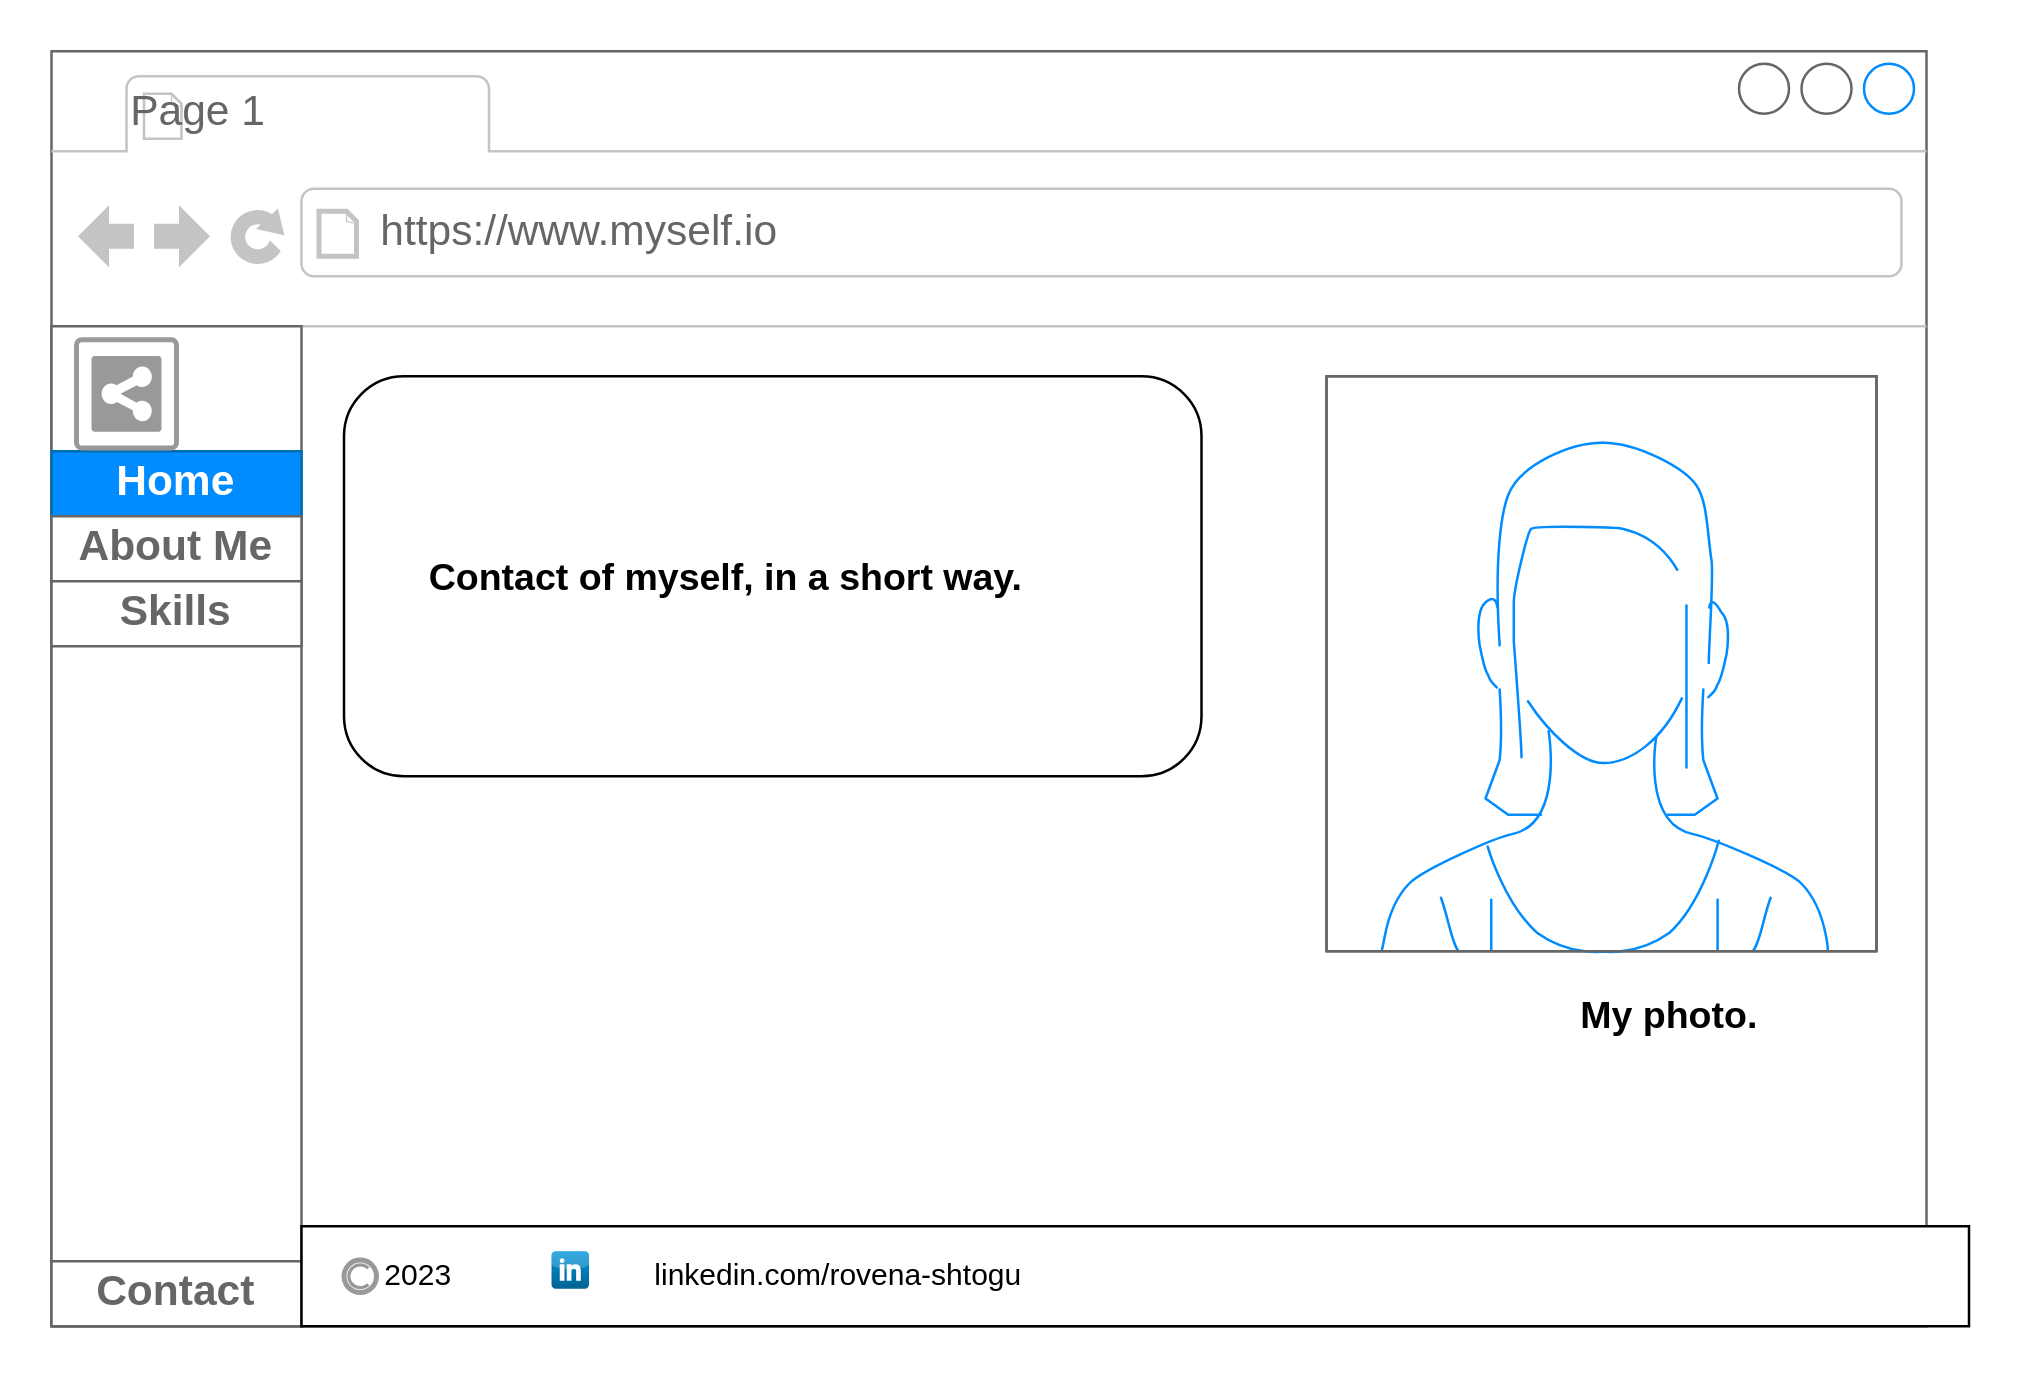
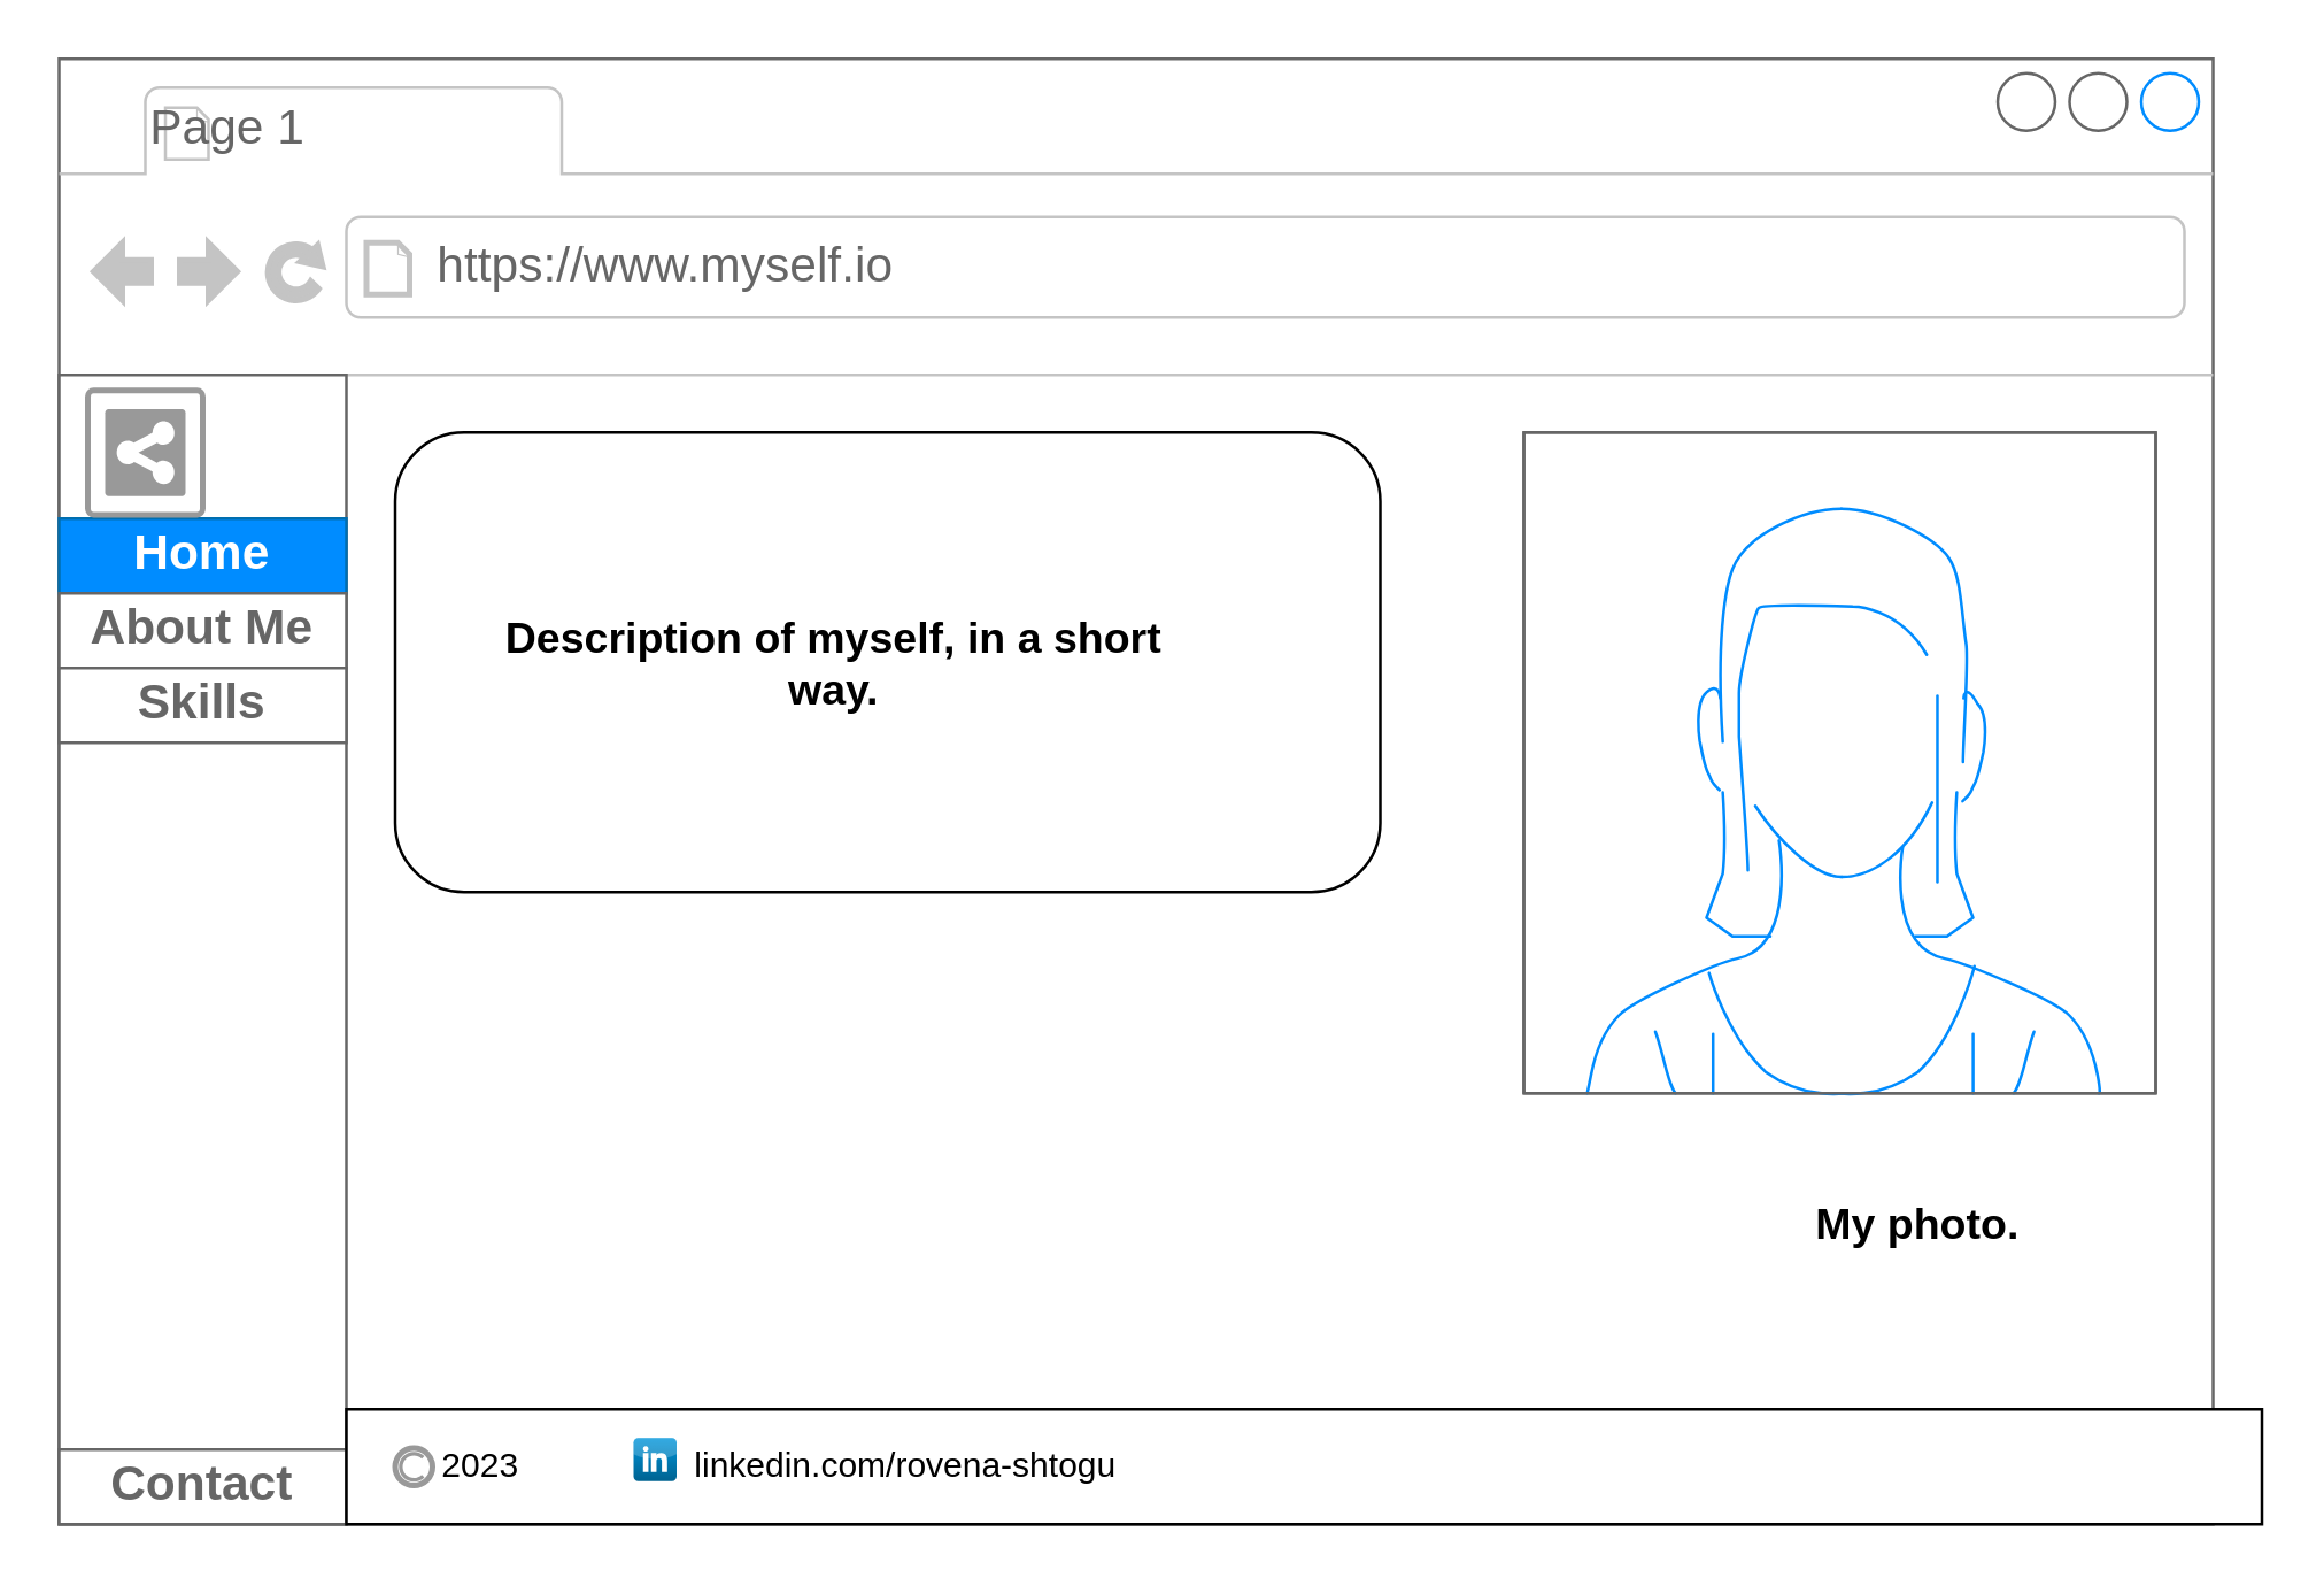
  <mxCell id="0" />
  <mxCell id="1" parent="0" />
  <mxCell id="2" value="" style="strokeWidth=1;shadow=0;dashed=0;align=center;html=1;shape=mxgraph.mockup.containers.browserWindow;rSize=0;strokeColor=#666666;strokeColor2=#008cff;strokeColor3=#c4c4c4;mainText=,;recursiveResize=0;" vertex="1" parent="1"><mxGeometry x="20" y="20" width="750" height="510" as="geometry" /></mxCell>
  <mxCell id="3" value="Page 1" style="strokeWidth=1;shadow=0;dashed=0;align=center;html=1;shape=mxgraph.mockup.containers.anchor;fontSize=17;fontColor=#666666;align=left;whiteSpace=wrap;" vertex="1" parent="2"><mxGeometry x="30" y="12" width="110" height="26" as="geometry" /></mxCell>
  <mxCell id="4" value="https://www.myself.io" style="strokeWidth=1;shadow=0;dashed=0;align=center;html=1;shape=mxgraph.mockup.containers.anchor;rSize=0;fontSize=17;fontColor=#666666;align=left;" vertex="1" parent="2"><mxGeometry x="130" y="60" width="250" height="26" as="geometry" /></mxCell>
  <mxCell id="5" value="" style="strokeWidth=1;shadow=0;dashed=0;align=center;html=1;shape=mxgraph.mockup.containers.rrect;rSize=0;strokeColor=#666666;" vertex="1" parent="2"><mxGeometry y="110" width="100" height="400" as="geometry" /></mxCell>
  <mxCell id="6" value="&lt;font color=&quot;#ffffff&quot;&gt;Home&lt;/font&gt;" style="strokeColor=#006EAF;fillColor=#008CFF;strokeWidth=1;shadow=0;dashed=0;align=center;html=1;shape=mxgraph.mockup.containers.rrect;rSize=0;fontSize=17;fontColor=#ffffff;fontStyle=1;resizeWidth=1;whiteSpace=wrap;" vertex="1" parent="5"><mxGeometry width="100" height="26" relative="1" as="geometry"><mxPoint y="50" as="offset" /></mxGeometry></mxCell>
  <mxCell id="7" value="About Me" style="strokeColor=inherit;fillColor=inherit;gradientColor=inherit;strokeWidth=1;shadow=0;dashed=0;align=center;html=1;shape=mxgraph.mockup.containers.rrect;rSize=0;fontSize=17;fontColor=#666666;fontStyle=1;resizeWidth=1;whiteSpace=wrap;" vertex="1" parent="5"><mxGeometry width="100" height="26" relative="1" as="geometry"><mxPoint y="76" as="offset" /></mxGeometry></mxCell>
  <mxCell id="8" value="Skills" style="strokeWidth=1;shadow=0;dashed=0;align=center;html=1;shape=mxgraph.mockup.containers.rrect;rSize=0;fontSize=17;fontColor=#666666;fontStyle=1;fillColor=#FFFFFF;strokeColor=#666666;resizeWidth=1;whiteSpace=wrap;" vertex="1" parent="5"><mxGeometry width="100" height="26" relative="1" as="geometry"><mxPoint y="102" as="offset" /></mxGeometry></mxCell>
  <mxCell id="9" value="Contact" style="strokeColor=inherit;fillColor=inherit;gradientColor=inherit;strokeWidth=1;shadow=0;dashed=0;align=center;html=1;shape=mxgraph.mockup.containers.rrect;rSize=0;fontSize=17;fontColor=#666666;fontStyle=1;resizeWidth=1;whiteSpace=wrap;" vertex="1" parent="5"><mxGeometry y="1" width="100" height="26" relative="1" as="geometry"><mxPoint y="-26" as="offset" /></mxGeometry></mxCell>
  <mxCell id="10" value="" style="strokeColor=#999999;verticalLabelPosition=bottom;shadow=0;dashed=0;verticalAlign=top;strokeWidth=2;html=1;shape=mxgraph.mockup.misc.shareIcon;" vertex="1" parent="5"><mxGeometry x="10" y="5.405" width="40" height="43.243" as="geometry" /></mxCell>
  <mxCell id="11" value="" style="shape=image;html=1;verticalAlign=top;verticalLabelPosition=bottom;labelBackgroundColor=#ffffff;imageAspect=0;aspect=fixed;image=https://cdn4.iconfinder.com/data/icons/evil-icons-user-interface/64/menu-128.png" vertex="1" parent="5"><mxGeometry x="60" y="12.025" width="30" height="30" as="geometry" /></mxCell>
  <mxCell id="12" value="" style="rounded=0;whiteSpace=wrap;html=1;" vertex="1" parent="2"><mxGeometry x="100" y="470" width="667" height="40" as="geometry" /></mxCell>
  <mxCell id="13" value="" style="strokeColor=#999999;verticalLabelPosition=bottom;shadow=0;dashed=0;verticalAlign=top;strokeWidth=2;html=1;shape=mxgraph.mockup.misc.copyrightIcon;" vertex="1" parent="2"><mxGeometry x="117" y="483.5" width="13" height="13" as="geometry" /></mxCell>
  <mxCell id="14" value="2023" style="text;html=1;strokeColor=none;fillColor=none;align=center;verticalAlign=middle;whiteSpace=wrap;rounded=0;" vertex="1" parent="2"><mxGeometry x="117" y="475" width="60" height="30" as="geometry" /></mxCell>
  <mxCell id="15" value="" style="dashed=0;outlineConnect=0;html=1;align=center;labelPosition=center;verticalLabelPosition=bottom;verticalAlign=top;shape=mxgraph.webicons.linkedin;fillColor=#0095DB;gradientColor=#006391" vertex="1" parent="2"><mxGeometry x="200" y="480" width="15" height="15" as="geometry" /></mxCell>
- <mxCell id="16" value="linkedin.com/rovena-shtogu" style="text;html=1;strokeColor=none;fillColor=none;align=center;verticalAlign=middle;whiteSpace=wrap;rounded=0;" vertex="1" parent="2"><mxGeometry x="235" y="475" width="160" height="30" as="geometry" /></mxCell>
+ <mxCell id="16" value="linkedin.com/rovena-shtogu" style="text;html=1;strokeColor=none;fillColor=none;align=center;verticalAlign=middle;whiteSpace=wrap;rounded=0;" vertex="1" parent="2"><mxGeometry x="215" y="475" width="160" height="30" as="geometry" /></mxCell>
  <mxCell id="17" value="" style="rounded=1;whiteSpace=wrap;html=1;" vertex="1" parent="2"><mxGeometry x="117" y="130" width="343" height="160" as="geometry" /></mxCell>
  <mxCell id="18" value="" style="verticalLabelPosition=bottom;shadow=0;dashed=0;align=center;html=1;verticalAlign=top;strokeWidth=1;shape=mxgraph.mockup.containers.userFemale;strokeColor=#666666;strokeColor2=#008cff;" vertex="1" parent="2"><mxGeometry x="510" y="130" width="220" height="230" as="geometry" /></mxCell>
- <mxCell id="19" value="&lt;b style=&quot;font-size: 15px;&quot;&gt;My photo.&lt;/b&gt;&amp;nbsp;" style="text;html=1;strokeColor=none;fillColor=none;align=center;verticalAlign=middle;whiteSpace=wrap;rounded=0;fontSize=15;" vertex="1" parent="2"><mxGeometry x="577" y="368" width="145" height="34" as="geometry" /></mxCell>
- <mxCell id="20" value="Contact of myself, in a short way." style="text;html=1;strokeColor=none;fillColor=none;align=center;verticalAlign=middle;whiteSpace=wrap;rounded=0;fontSize=15;fontColor=#000000;fontStyle=1" vertex="1" parent="2"><mxGeometry x="140" y="170" width="260" height="80" as="geometry" /></mxCell>
+ <mxCell id="19" value="&lt;b style=&quot;font-size: 15px;&quot;&gt;My photo.&lt;/b&gt;&amp;nbsp;" style="text;html=1;strokeColor=none;fillColor=none;align=center;verticalAlign=middle;whiteSpace=wrap;rounded=0;fontSize=15;" vertex="1" parent="2"><mxGeometry x="577" y="388" width="145" height="34" as="geometry" /></mxCell>
+ <mxCell id="20" value="Description of myself, in a short way." style="text;html=1;strokeColor=none;fillColor=none;align=center;verticalAlign=middle;whiteSpace=wrap;rounded=0;fontSize=15;fontColor=#000000;fontStyle=1" vertex="1" parent="2"><mxGeometry x="140" y="170" width="260" height="80" as="geometry" /></mxCell>
